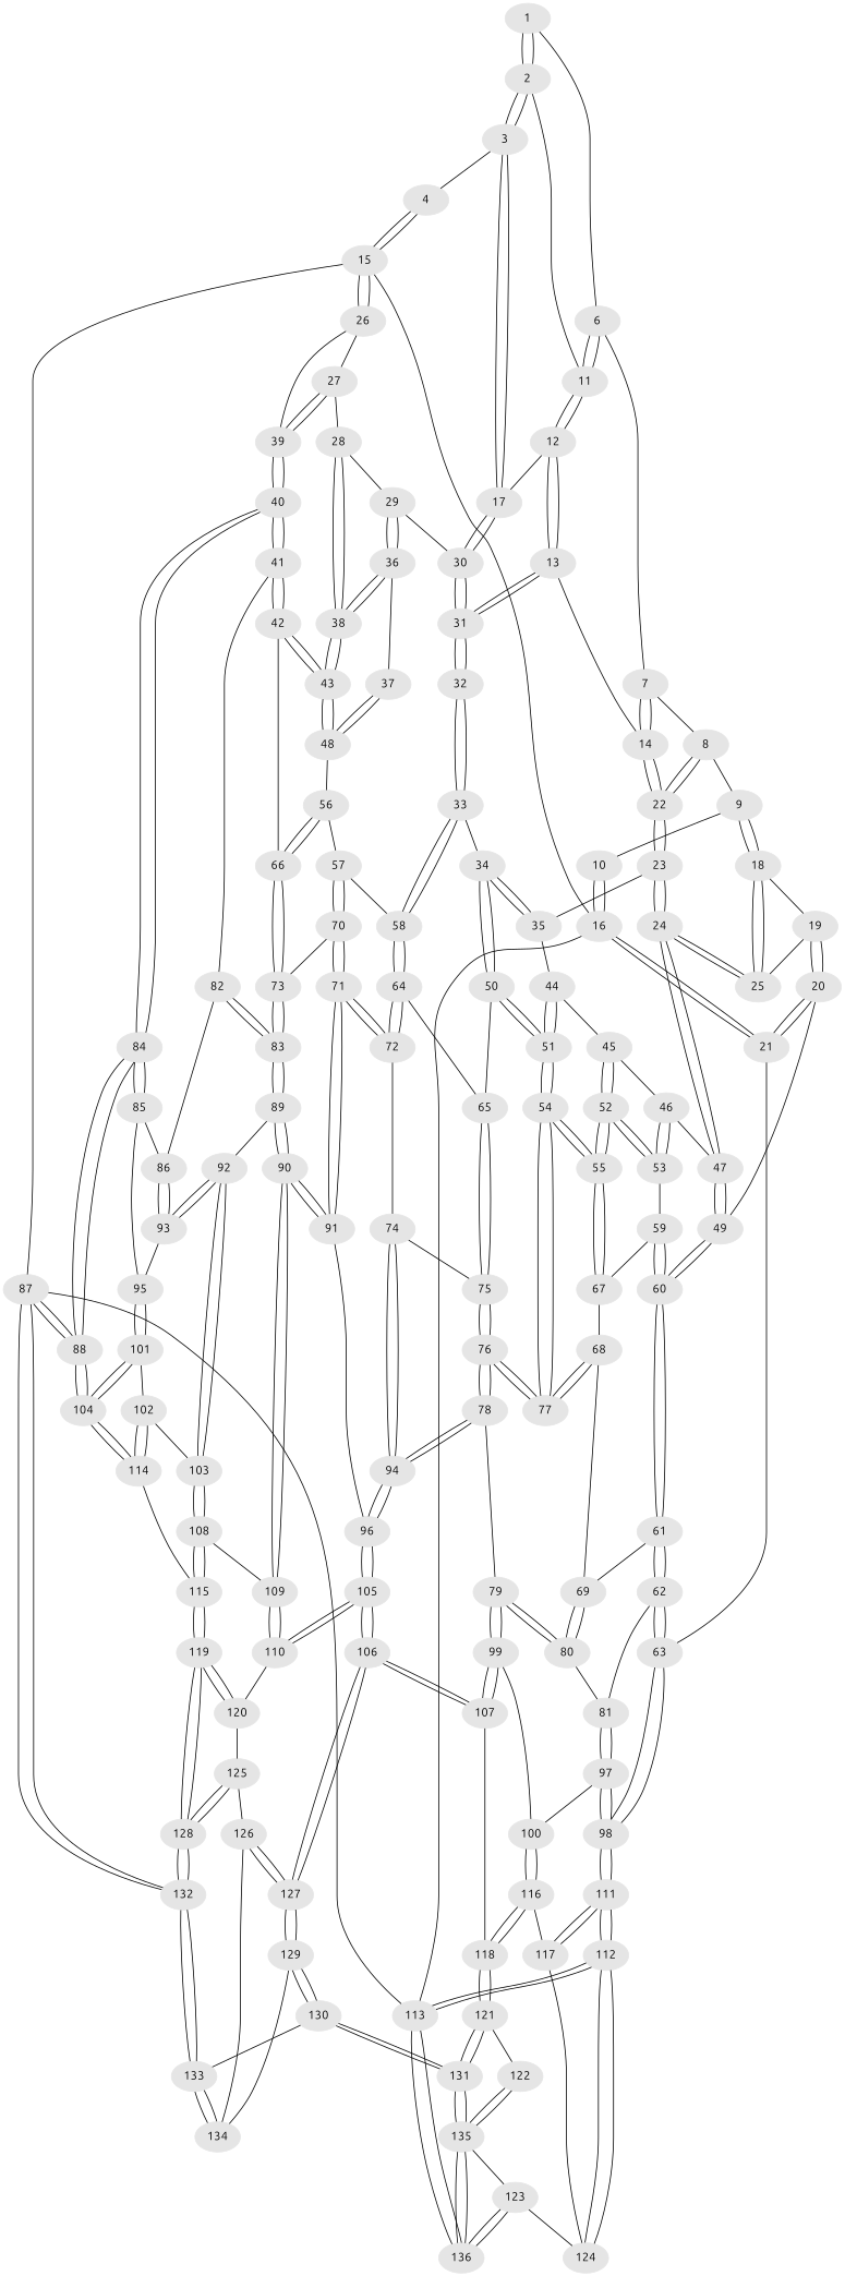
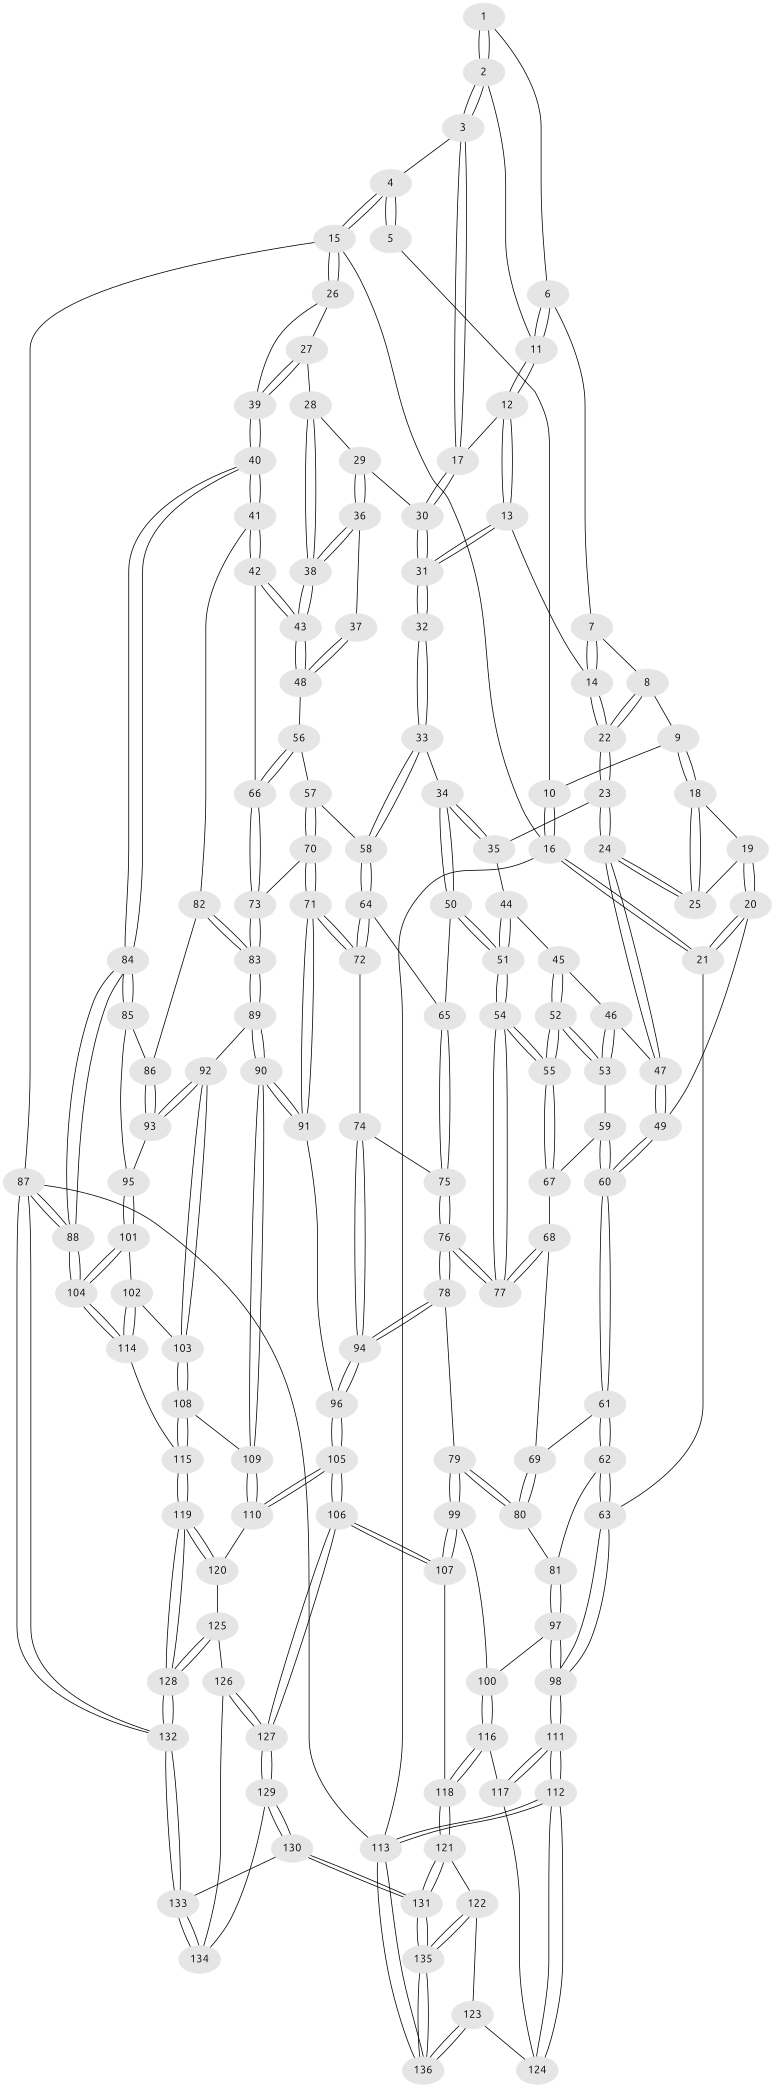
  graph {
    fontname=Ubuntu
    node [color=gray90 fontname=Ubuntu style=filled]
    edge [fontname=Ubuntu]
    1
    2
    6
    3
    11
    7
    4
    17
    12
+   5
    15
    30
    10
    16
    26
    87
    8
    14
    9
    22
    18
    23
    19
    25
    21
    113
    13
    31
    32
    27
    39
    88
    132
    63
    136
    20
    49
    60
    98
    24
    35
    47
    44
    28
    40
    29
    38
    36
    43
    37
    33
    34
    58
    48
    50
    64
    51
    65
    45
    56
    41
    84
    42
    82
    85
    66
    83
    86
    73
    46
    52
    54
    53
    55
    59
    57
    61
    75
    77
    67
    68
    70
    71
    72
    62
    69
    81
    80
    97
    111
    74
    76
    91
    96
    94
    89
    78
    79
    99
    100
    107
    93
    90
    92
    95
    104
    101
    133
    114
    109
    103
    110
    105
    108
    102
    106
    116
    112
    117
    118
    115
    127
    120
    129
    121
    119
    125
    124
    128
    122
    131
    126
    123
    135
    134
    130
    1 -- 2
    1 -- 2
    1 -- 6
    2 -- 3
    2 -- 3
    2 -- 11
    6 -- 11
    6 -- 11
    6 -- 7
    3 -- 4
    3 -- 17
    3 -- 17
    11 -- 12
    11 -- 12
    7 -- 8
    7 -- 14
    7 -- 14
+   4 -- 5
+   4 -- 5
    4 -- 15
    4 -- 15
    17 -- 30
    17 -- 30
    12 -- 17
    12 -- 13
    12 -- 13
+   5 -- 10
    15 -- 16
    15 -- 26
    15 -- 26
    15 -- 87
    30 -- 31
    30 -- 31
    10 -- 16
    10 -- 16
    16 -- 21
    16 -- 21
    16 -- 113
    26 -- 27
    26 -- 39
    87 -- 113
    87 -- 88
    87 -- 88
    87 -- 132
    87 -- 132
    8 -- 9
    8 -- 22
    8 -- 22
    14 -- 22
    14 -- 22
    9 -- 10
    9 -- 18
    9 -- 18
    22 -- 23
    22 -- 23
    18 -- 19
    18 -- 25
    18 -- 25
    23 -- 24
    23 -- 24
    23 -- 35
    19 -- 25
    19 -- 20
    19 -- 20
    21 -- 63
    113 -- 136
    113 -- 136
    13 -- 14
    13 -- 31
    13 -- 31
    31 -- 32
    31 -- 32
    32 -- 33
    32 -- 33
    27 -- 39
    27 -- 39
    27 -- 28
    39 -- 40
    39 -- 40
    88 -- 104
    88 -- 104
    132 -- 133
    132 -- 133
    63 -- 98
    63 -- 98
    20 -- 21
    20 -- 21
    20 -- 49
    49 -- 60
    49 -- 60
    60 -- 61
    60 -- 61
    98 -- 111
    98 -- 111
    24 -- 25
    24 -- 25
    24 -- 47
    24 -- 47
    35 -- 44
    47 -- 49
    47 -- 49
    44 -- 51
    44 -- 51
    44 -- 45
    28 -- 29
    28 -- 38
    28 -- 38
    40 -- 41
    40 -- 41
    40 -- 84
    40 -- 84
    29 -- 30
    29 -- 36
    29 -- 36
    38 -- 43
    38 -- 43
    36 -- 38
    36 -- 38
    36 -- 37
    43 -- 48
    43 -- 48
    37 -- 48
    37 -- 48
    33 -- 34
    33 -- 58
    33 -- 58
    34 -- 35
    34 -- 35
    34 -- 50
    34 -- 50
    58 -- 64
    58 -- 64
    48 -- 56
    50 -- 51
    50 -- 51
    50 -- 65
    64 -- 65
    64 -- 72
    64 -- 72
    51 -- 54
    51 -- 54
    65 -- 75
    65 -- 75
    45 -- 46
    45 -- 52
    45 -- 52
    56 -- 66
    56 -- 66
    56 -- 57
    41 -- 42
    41 -- 42
    41 -- 82
    84 -- 88
    84 -- 88
    84 -- 85
    84 -- 85
    42 -- 43
    42 -- 43
    42 -- 66
    82 -- 83
    82 -- 83
    82 -- 86
    85 -- 86
    85 -- 95
    66 -- 73
    66 -- 73
    83 -- 89
    83 -- 89
    86 -- 93
    86 -- 93
    73 -- 83
    73 -- 83
    46 -- 47
    46 -- 53
    46 -- 53
    52 -- 53
    52 -- 53
    52 -- 55
    52 -- 55
    54 -- 55
    54 -- 55
    54 -- 77
    54 -- 77
    53 -- 59
    55 -- 67
    55 -- 67
    59 -- 60
    59 -- 60
    59 -- 67
    57 -- 58
    57 -- 70
    57 -- 70
    61 -- 62
    61 -- 62
    61 -- 69
    75 -- 76
    75 -- 76
    67 -- 68
    68 -- 77
    68 -- 77
    68 -- 69
    70 -- 73
    70 -- 71
    70 -- 71
    71 -- 72
    71 -- 72
    71 -- 91
    71 -- 91
    72 -- 74
    62 -- 63
    62 -- 63
    62 -- 81
    69 -- 80
    69 -- 80
    81 -- 97
    81 -- 97
    80 -- 81
    97 -- 98
    97 -- 98
    97 -- 100
    111 -- 112
    111 -- 112
    111 -- 117
    111 -- 117
    74 -- 75
    74 -- 94
    74 -- 94
    76 -- 77
    76 -- 77
    76 -- 78
    76 -- 78
    91 -- 96
    96 -- 105
    96 -- 105
    94 -- 96
    94 -- 96
    89 -- 90
    89 -- 90
    89 -- 92
    78 -- 94
    78 -- 94
    78 -- 79
    79 -- 80
    79 -- 80
    79 -- 99
    79 -- 99
    99 -- 100
    99 -- 107
    99 -- 107
    100 -- 116
    100 -- 116
    107 -- 118
    93 -- 95
    90 -- 91
    90 -- 91
    90 -- 109
    90 -- 109
    92 -- 93
    92 -- 93
    92 -- 103
    92 -- 103
    95 -- 101
    95 -- 101
    104 -- 114
    104 -- 114
    101 -- 104
    101 -- 104
    101 -- 102
    133 -- 134
    133 -- 134
    114 -- 115
    109 -- 110
    109 -- 110
    103 -- 108
    103 -- 108
    110 -- 120
    105 -- 110
    105 -- 110
    105 -- 106
    105 -- 106
    108 -- 109
    108 -- 115
    108 -- 115
    102 -- 114
    102 -- 114
    102 -- 103
    106 -- 107
    106 -- 107
    106 -- 127
    106 -- 127
    116 -- 117
    116 -- 118
    116 -- 118
    112 -- 113
    112 -- 113
    112 -- 124
    112 -- 124
    117 -- 124
    118 -- 121
    118 -- 121
    115 -- 119
    115 -- 119
    127 -- 129
    127 -- 129
    120 -- 125
    129 -- 134
    129 -- 130
    129 -- 130
    121 -- 122
    121 -- 131
    121 -- 131
    119 -- 120
    119 -- 120
    119 -- 128
    119 -- 128
    125 -- 128
    125 -- 128
    125 -- 126
    128 -- 132
    128 -- 132
-   135 -- 123
+   122 -- 123
    122 -- 135
    122 -- 135
    131 -- 135
    131 -- 135
    126 -- 127
    126 -- 127
    126 -- 134
    123 -- 136
    123 -- 136
    123 -- 124
    135 -- 136
    135 -- 136
    130 -- 133
    130 -- 131
    130 -- 131
  }
